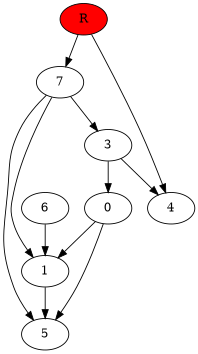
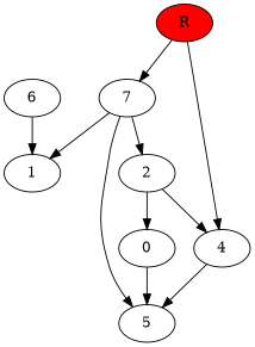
  digraph {
    6
    1
    n3 [label=0]
    5
-   3
+   3 [label=2]
    4
    7
    R [fillcolor="#ff0000" style=filled]
    6 -> 1
-   n3 -> 1
    n3 -> 5
    3 -> n3
    3 -> 4
-   1 -> 5
+   4 -> 5
    7 -> 1
    7 -> 5
    7 -> 3
    R -> 4
    R -> 7
  }
